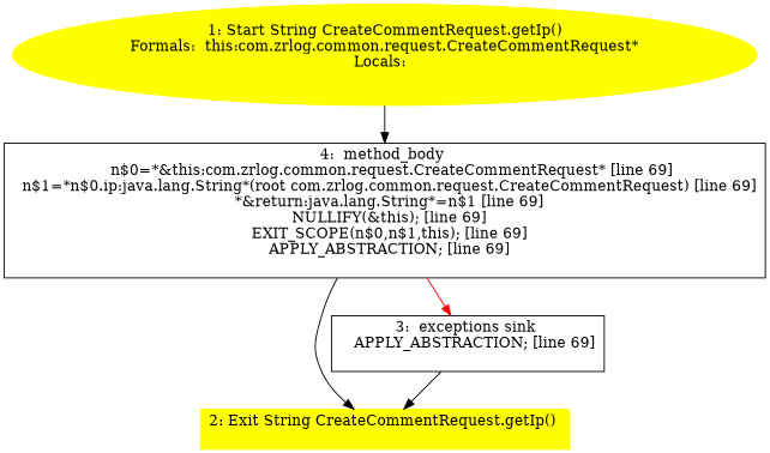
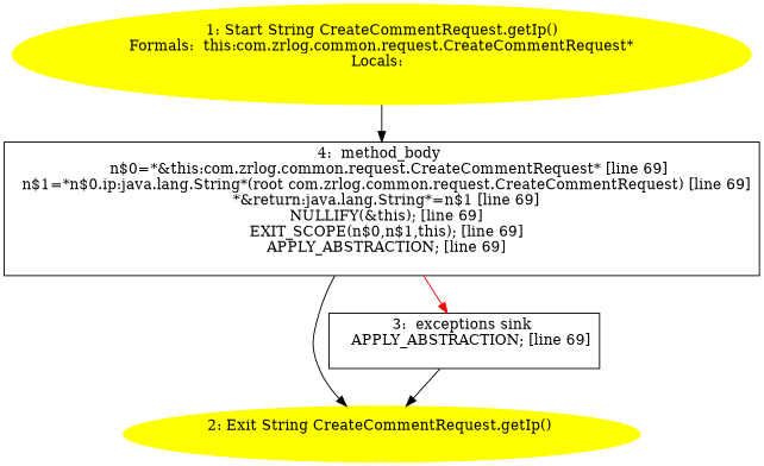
  digraph {
    n1 [color=yellow label="1: Start String CreateCommentRequest.getIp()\nFormals:  this:com.zrlog.common.request.CreateCommentRequest*\nLocals:  \n  " style=filled]
    n2 [label="4:  method_body \n   n$0=*&this:com.zrlog.common.request.CreateCommentRequest* [line 69]\n  n$1=*n$0.ip:java.lang.String*(root com.zrlog.common.request.CreateCommentRequest) [line 69]\n  *&return:java.lang.String*=n$1 [line 69]\n  NULLIFY(&this); [line 69]\n  EXIT_SCOPE(n$0,n$1,this); [line 69]\n  APPLY_ABSTRACTION; [line 69]\n " shape=box]
-   n3 [color=yellow label="2: Exit String CreateCommentRequest.getIp() \n  " style=filled shape=box]
+   n3 [color=yellow label="2: Exit String CreateCommentRequest.getIp() \n  " style=filled]
    n4 [label="3:  exceptions sink \n   APPLY_ABSTRACTION; [line 69]\n " shape=box]
    n1 -> n2
    n2 -> n3
    n2 -> n4 [color=red]
    n4 -> n3
  }
